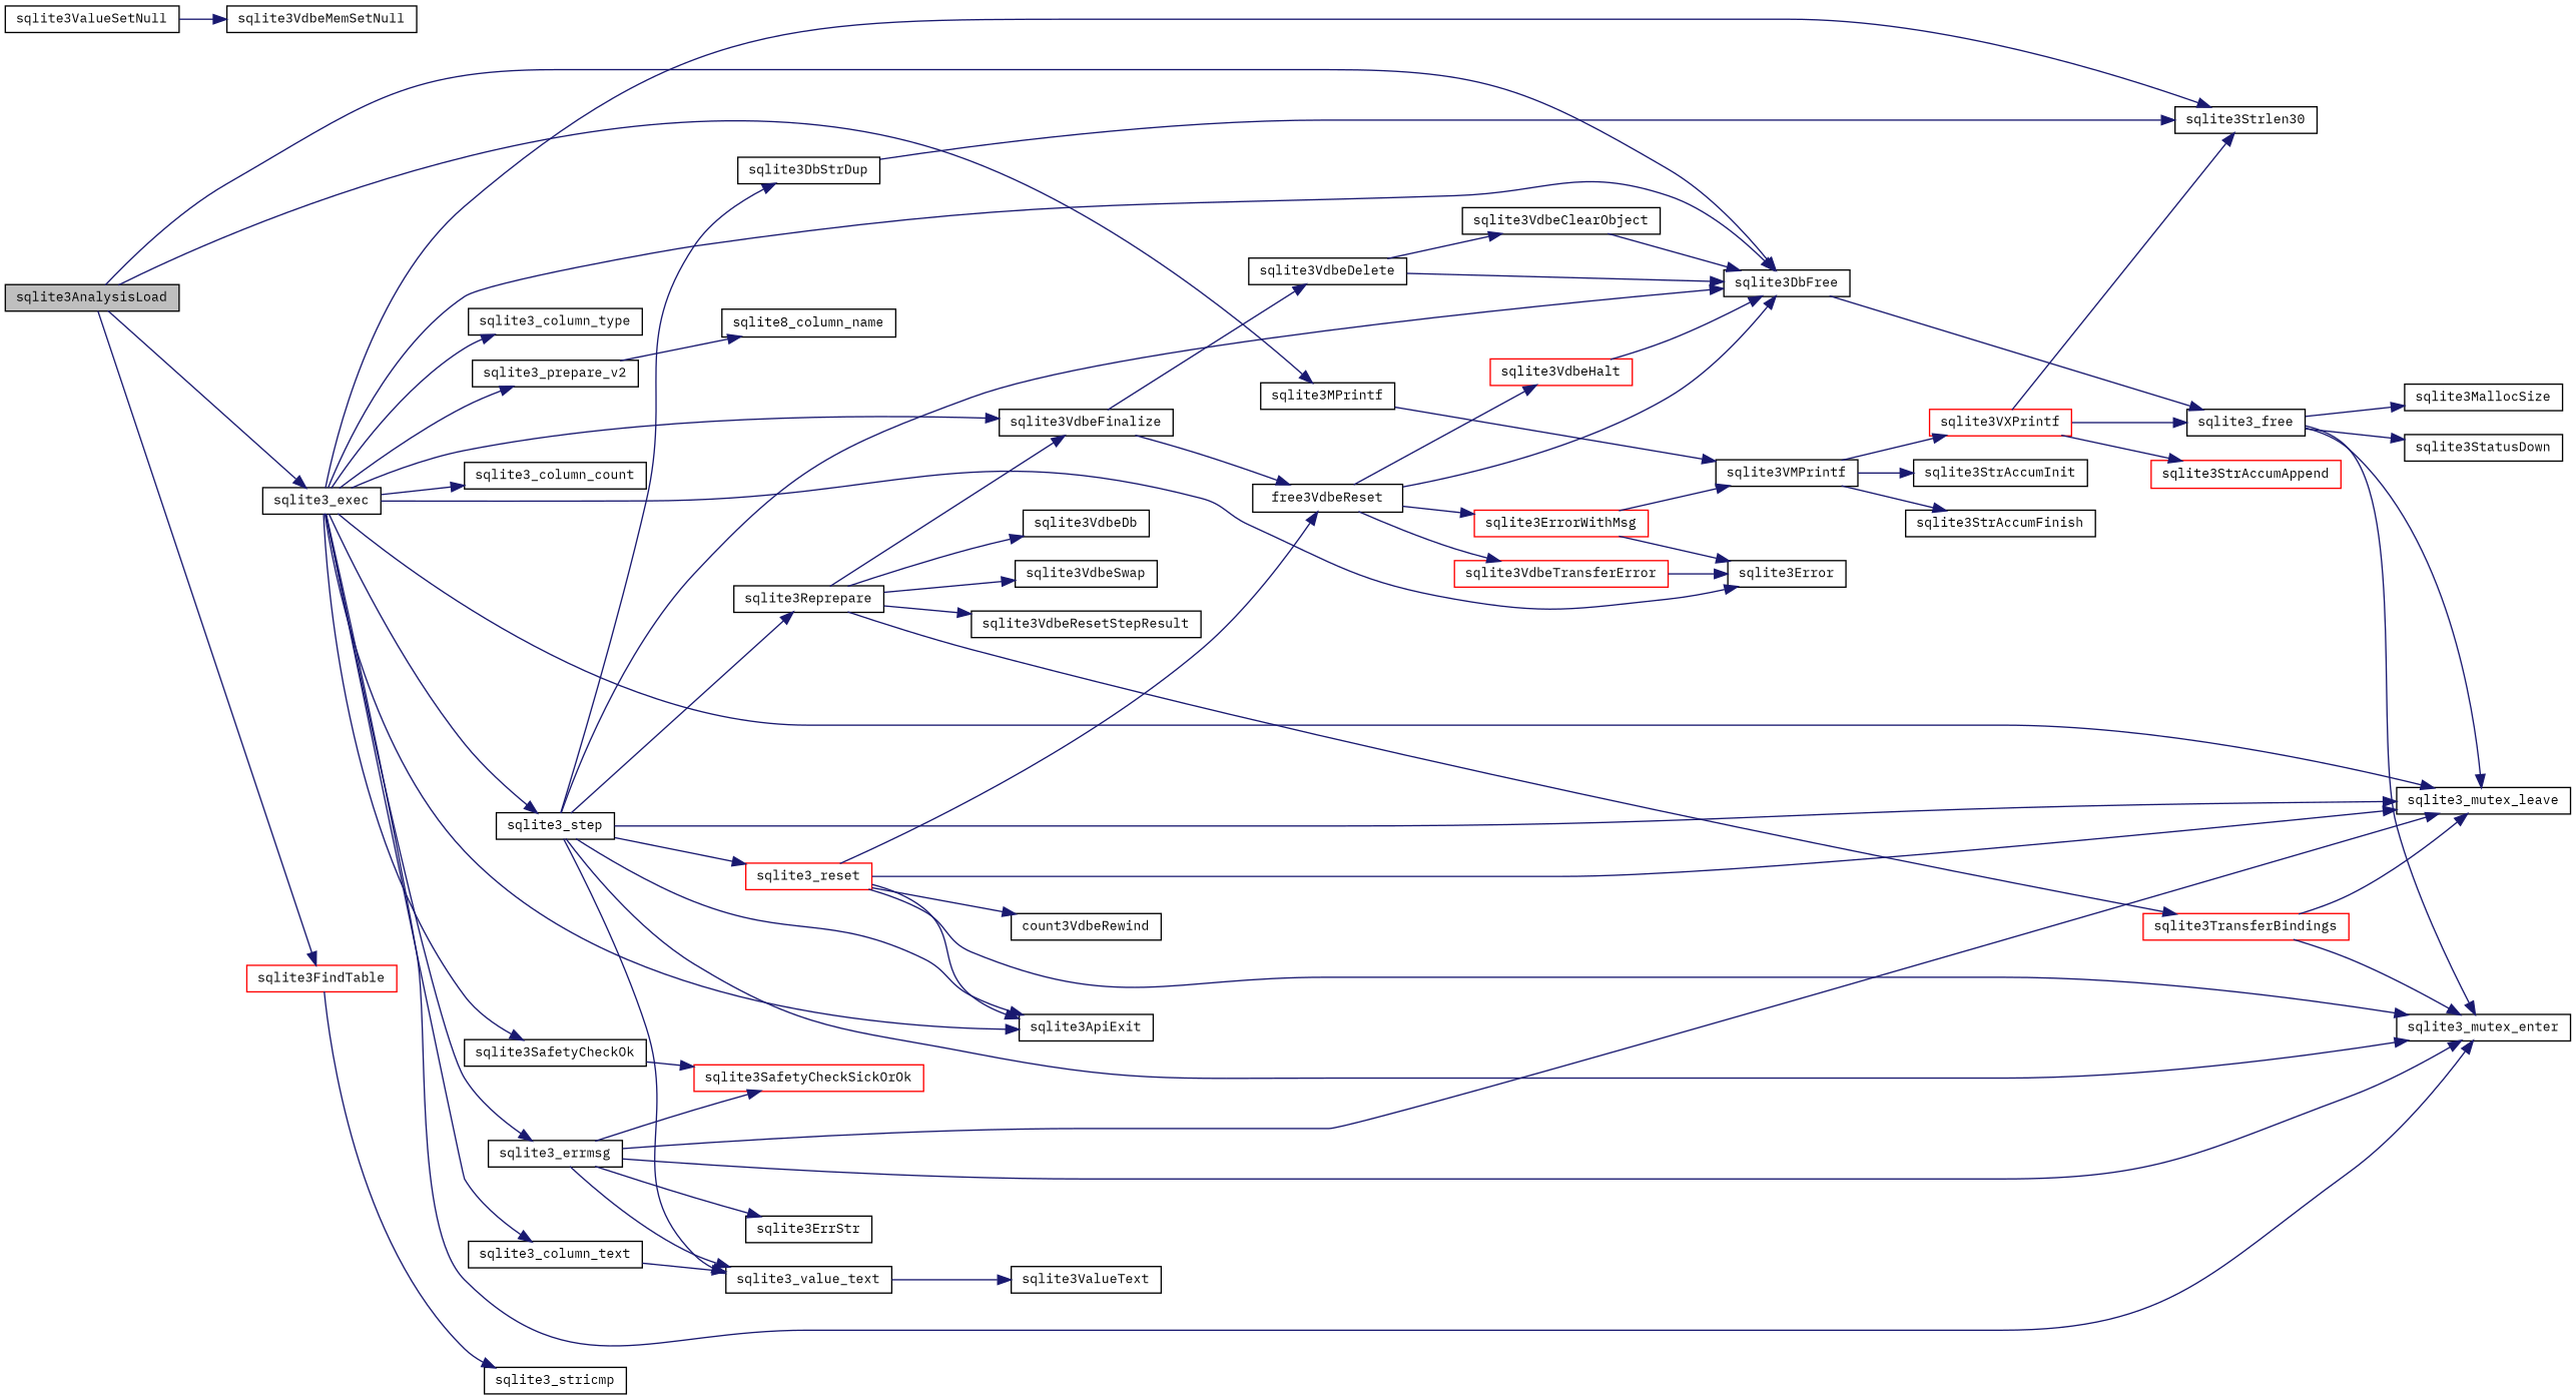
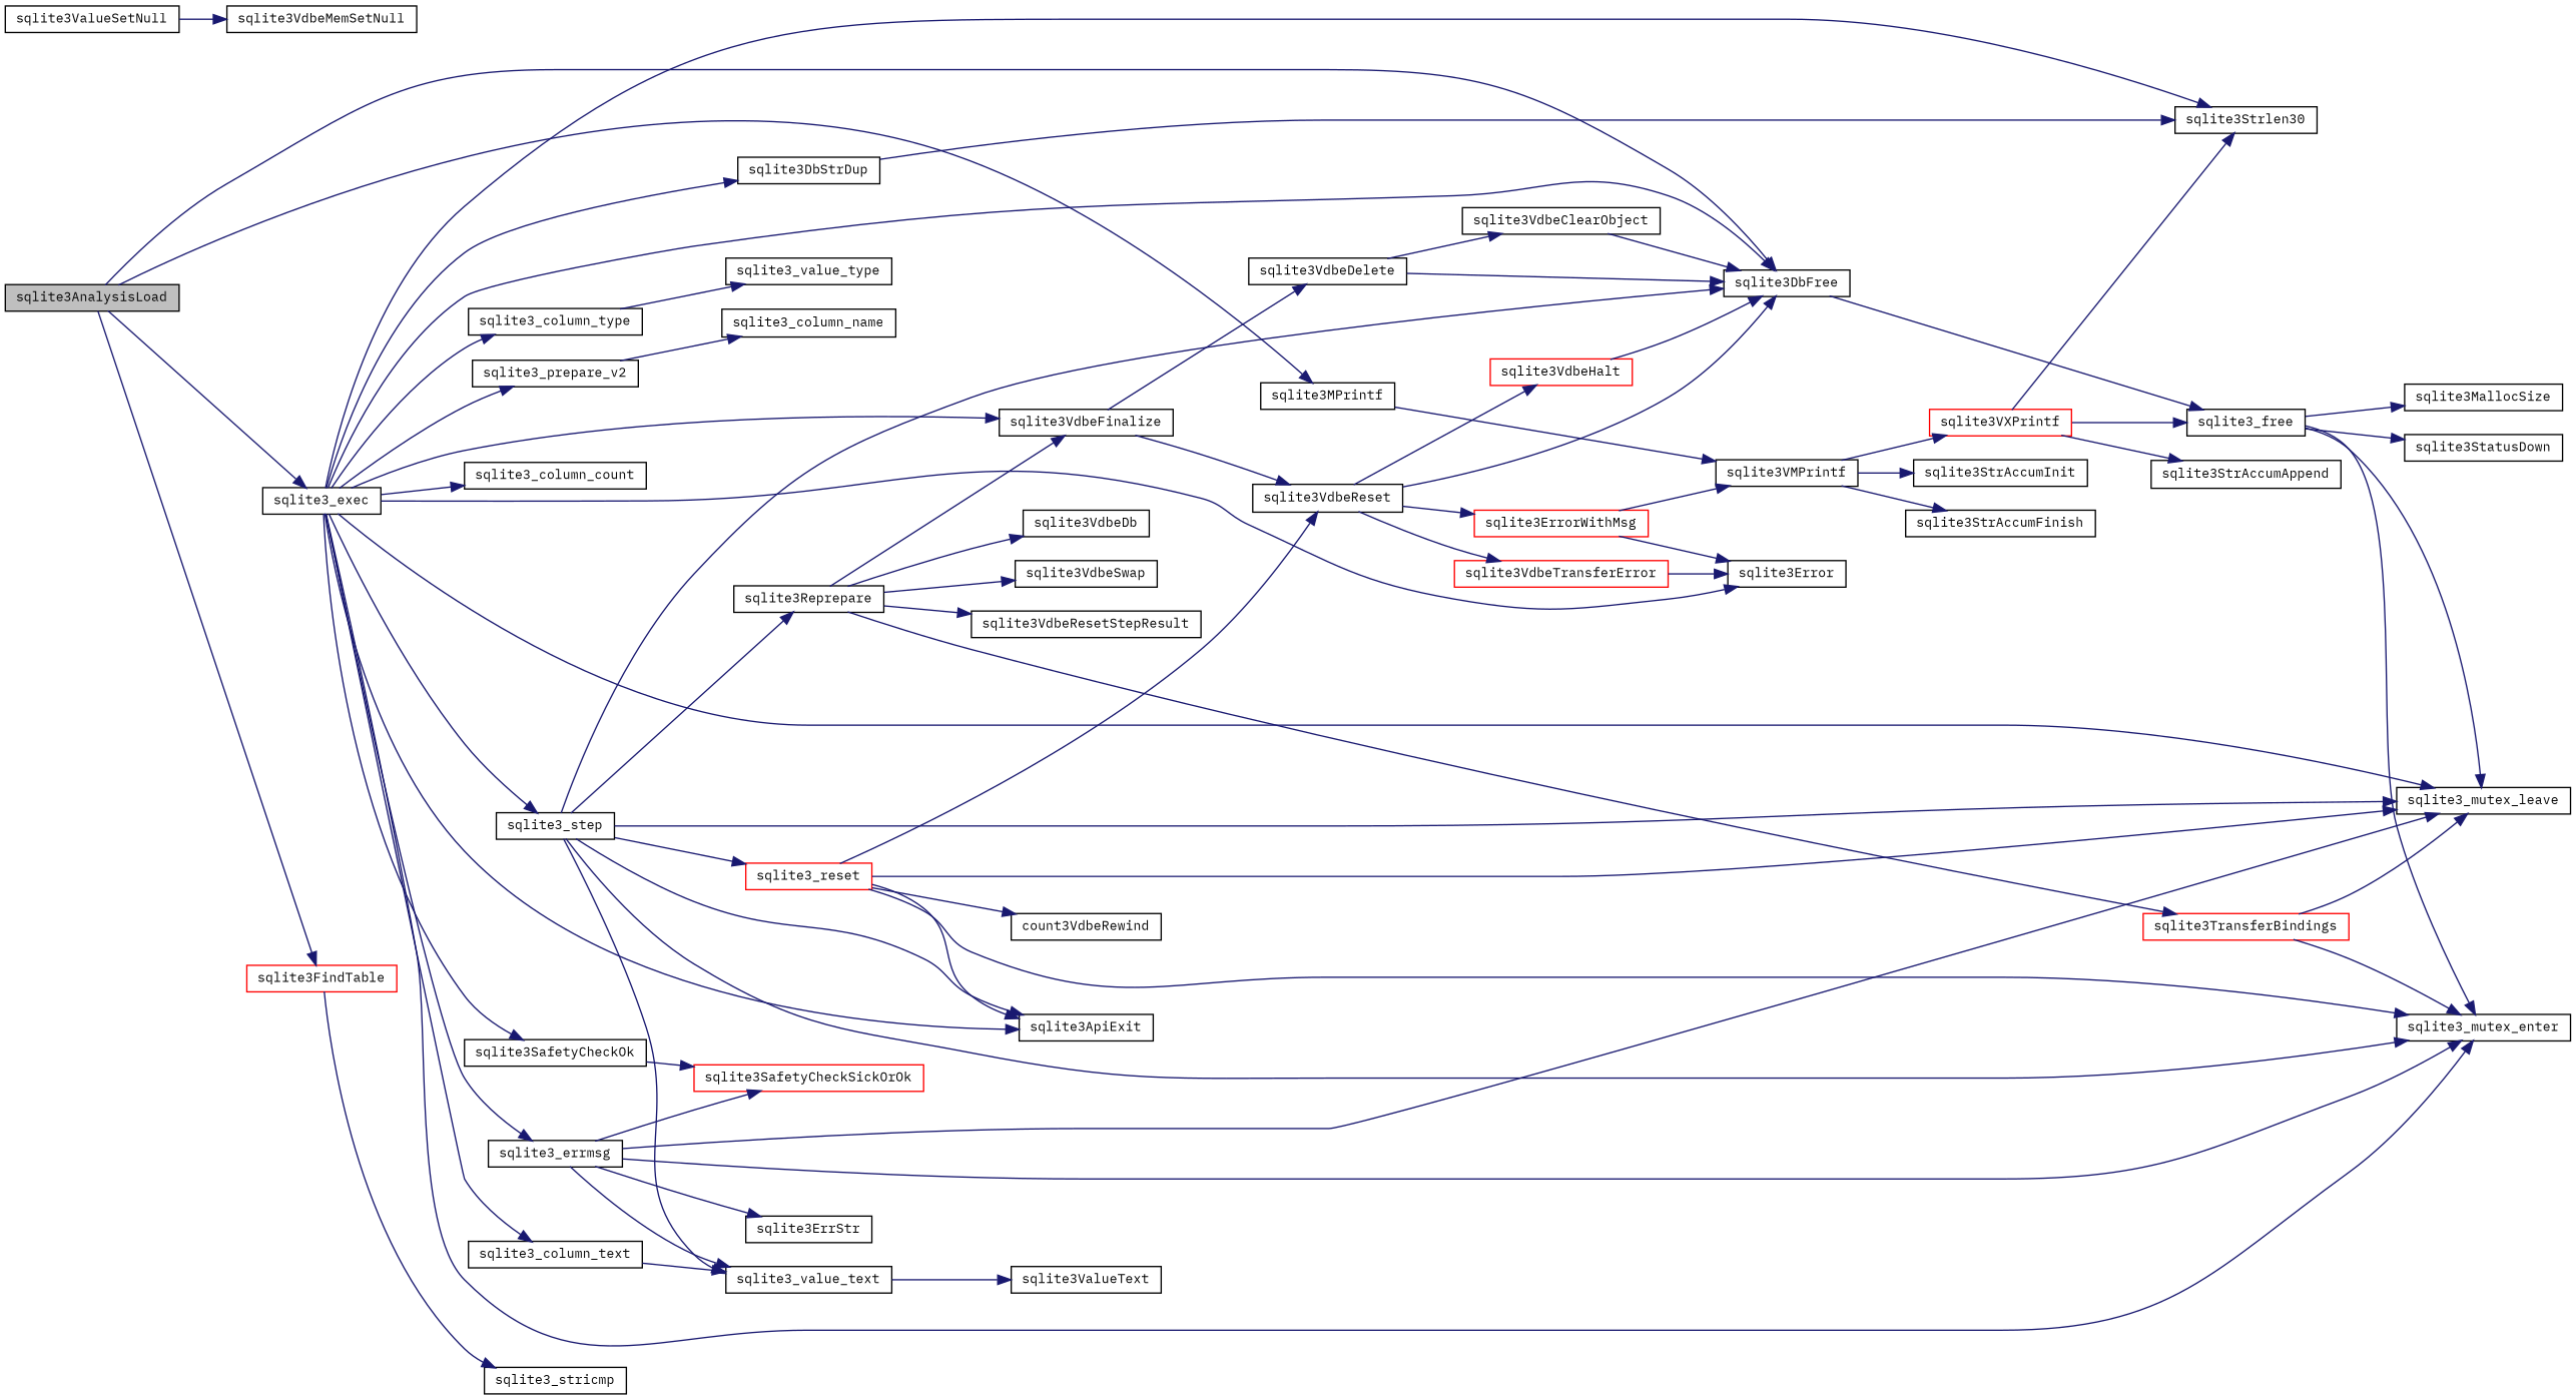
  digraph {
    fontname="IBM Plex Mono"
    rankdir=LR
    node [color=black fillcolor=white fontname="IBM Plex Mono" fontsize=10 shape=record style=filled]
    edge [color=midnightblue fontname="IBM Plex Mono" fontsize=10 labelfontname=Helvetica labelfontsize=10 style=solid]
    n1 [fillcolor=grey75 fontcolor=black height=0.2 label=sqlite3AnalysisLoad width=0.4]
    n2 [height=0.2 label=sqlite3_exec width=0.4]
    n3 [height=0.2 label=sqlite3DbFree width=0.4]
    n4 [color=red height=0.2 label=sqlite3FindTable width=0.4]
    n5 [height=0.2 label=sqlite3MPrintf width=0.4]
    n6 [height=0.2 label=sqlite3_column_count width=0.4]
    n7 [height=0.2 label=sqlite3_column_text width=0.4]
    n8 [height=0.2 label=sqlite3_column_type width=0.4]
    n9 [height=0.2 label=sqlite3_errmsg width=0.4]
    n10 [height=0.2 label=sqlite3_mutex_enter width=0.4]
    n11 [height=0.2 label=sqlite3_mutex_leave width=0.4]
    n12 [height=0.2 label=sqlite3_prepare_v2 width=0.4]
    n13 [height=0.2 label=sqlite3_step width=0.4]
    n14 [height=0.2 label=sqlite3ApiExit width=0.4]
    n15 [height=0.2 label=sqlite3Error width=0.4]
    n16 [height=0.2 label=sqlite3Strlen30 width=0.4]
    n17 [height=0.2 label=sqlite3VdbeFinalize width=0.4]
    n18 [height=0.2 label=sqlite3SafetyCheckOk width=0.4]
    n19 [height=0.2 label=sqlite3_free width=0.4]
    n20 [height=0.2 label=sqlite3_stricmp width=0.4]
    n21 [height=0.2 label=sqlite3VMPrintf width=0.4]
-   n22 [height=0.2 label=sqlite8_column_name width=0.4]
+   n22 [height=0.2 label=sqlite3_column_name width=0.4]
    n23 [height=0.2 label=sqlite3_value_text width=0.4]
+   n24 [height=0.2 label=sqlite3_value_type width=0.4]
    n25 [height=0.2 label=sqlite3ErrStr width=0.4]
    n26 [color=red height=0.2 label=sqlite3SafetyCheckSickOrOk width=0.4]
    n27 [color=red height=0.2 label=sqlite3_reset width=0.4]
    n28 [height=0.2 label=sqlite3DbStrDup width=0.4]
    n29 [height=0.2 label=sqlite3Reprepare width=0.4]
-   n30 [height=0.2 label=free3VdbeReset width=0.4]
+   n30 [height=0.2 label=sqlite3VdbeReset width=0.4]
    n31 [height=0.2 label=sqlite3VdbeDelete width=0.4]
    n32 [height=0.2 label=sqlite3ValueText width=0.4]
    n33 [height=0.2 label=count3VdbeRewind width=0.4]
    n34 [height=0.2 label=sqlite3VdbeDb width=0.4]
    n35 [height=0.2 label=sqlite3VdbeSwap width=0.4]
    n36 [color=red height=0.2 label=sqlite3TransferBindings width=0.4]
    n37 [height=0.2 label=sqlite3VdbeResetStepResult width=0.4]
    n38 [color=red height=0.2 label=sqlite3VdbeHalt width=0.4]
    n39 [color=red height=0.2 label=sqlite3VdbeTransferError width=0.4]
    n40 [color=red height=0.2 label=sqlite3ErrorWithMsg width=0.4]
    n41 [height=0.2 label=sqlite3MallocSize width=0.4]
    n42 [height=0.2 label=sqlite3StatusDown width=0.4]
    n43 [height=0.2 label=sqlite3ValueSetNull width=0.4]
    n44 [height=0.2 label=sqlite3VdbeMemSetNull width=0.4]
    n45 [height=0.2 label=sqlite3StrAccumInit width=0.4]
    n46 [color=red height=0.2 label=sqlite3VXPrintf width=0.4]
    n47 [height=0.2 label=sqlite3StrAccumFinish width=0.4]
-   n48 [color=red height=0.2 label=sqlite3StrAccumAppend width=0.4]
+   n48 [height=0.2 label=sqlite3StrAccumAppend width=0.4]
    n49 [height=0.2 label=sqlite3VdbeClearObject width=0.4]
    n1 -> n2
    n1 -> n3
    n1 -> n4
    n1 -> n5
    n2 -> n3
    n2 -> n6
    n2 -> n7
    n2 -> n8
    n2 -> n9
    n2 -> n10
    n2 -> n11
    n2 -> n12
    n2 -> n13
    n2 -> n14
    n2 -> n15
    n2 -> n16
    n2 -> n17
    n2 -> n18
    n3 -> n19
    n4 -> n20
    n5 -> n21
    n7 -> n23
+   n8 -> n24
    n9 -> n10
    n9 -> n11
    n9 -> n23
    n9 -> n25
    n9 -> n26
    n12 -> n22
    n13 -> n3
    n13 -> n10
    n13 -> n11
    n13 -> n14
    n13 -> n23
    n13 -> n27
-   n13 -> n28
+   n2 -> n28
    n13 -> n29
    n17 -> n30
    n17 -> n31
    n18 -> n26
    n19 -> n10
    n19 -> n11
    n19 -> n41
    n19 -> n42
    n21 -> n45
    n21 -> n46
    n21 -> n47
    n23 -> n32
    n27 -> n10
    n27 -> n11
    n27 -> n14
    n27 -> n30
    n27 -> n33
    n28 -> n16
    n29 -> n17
    n29 -> n34
    n29 -> n35
    n29 -> n36
    n29 -> n37
    n30 -> n3
    n30 -> n38
    n30 -> n39
    n30 -> n40
    n31 -> n3
    n31 -> n49
    n36 -> n10
    n36 -> n11
    n38 -> n3
    n39 -> n15
    n40 -> n15
    n40 -> n21
    n43 -> n44
    n46 -> n16
    n46 -> n19
    n46 -> n48
    n49 -> n3
  }
